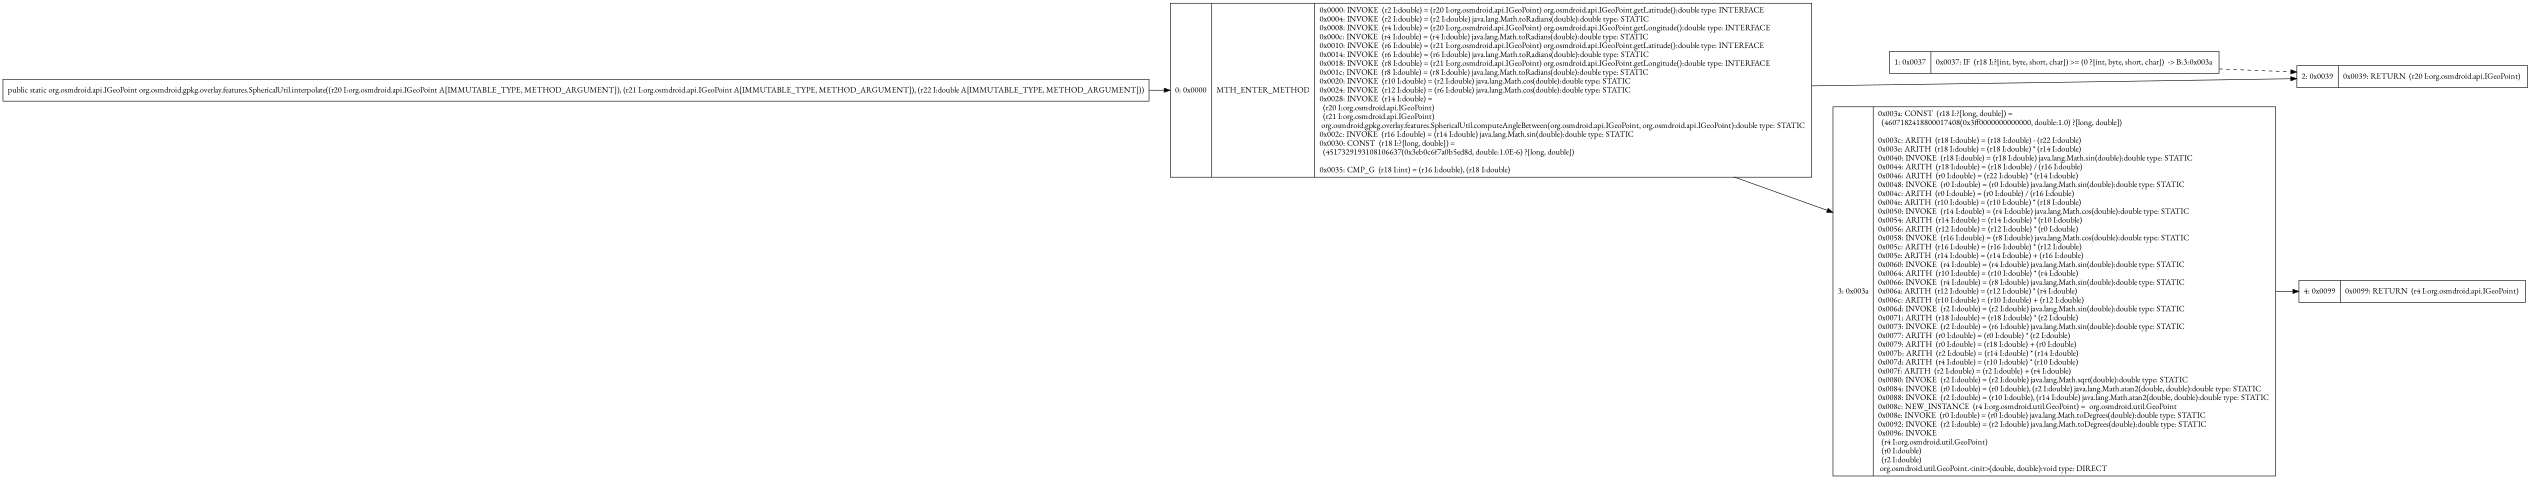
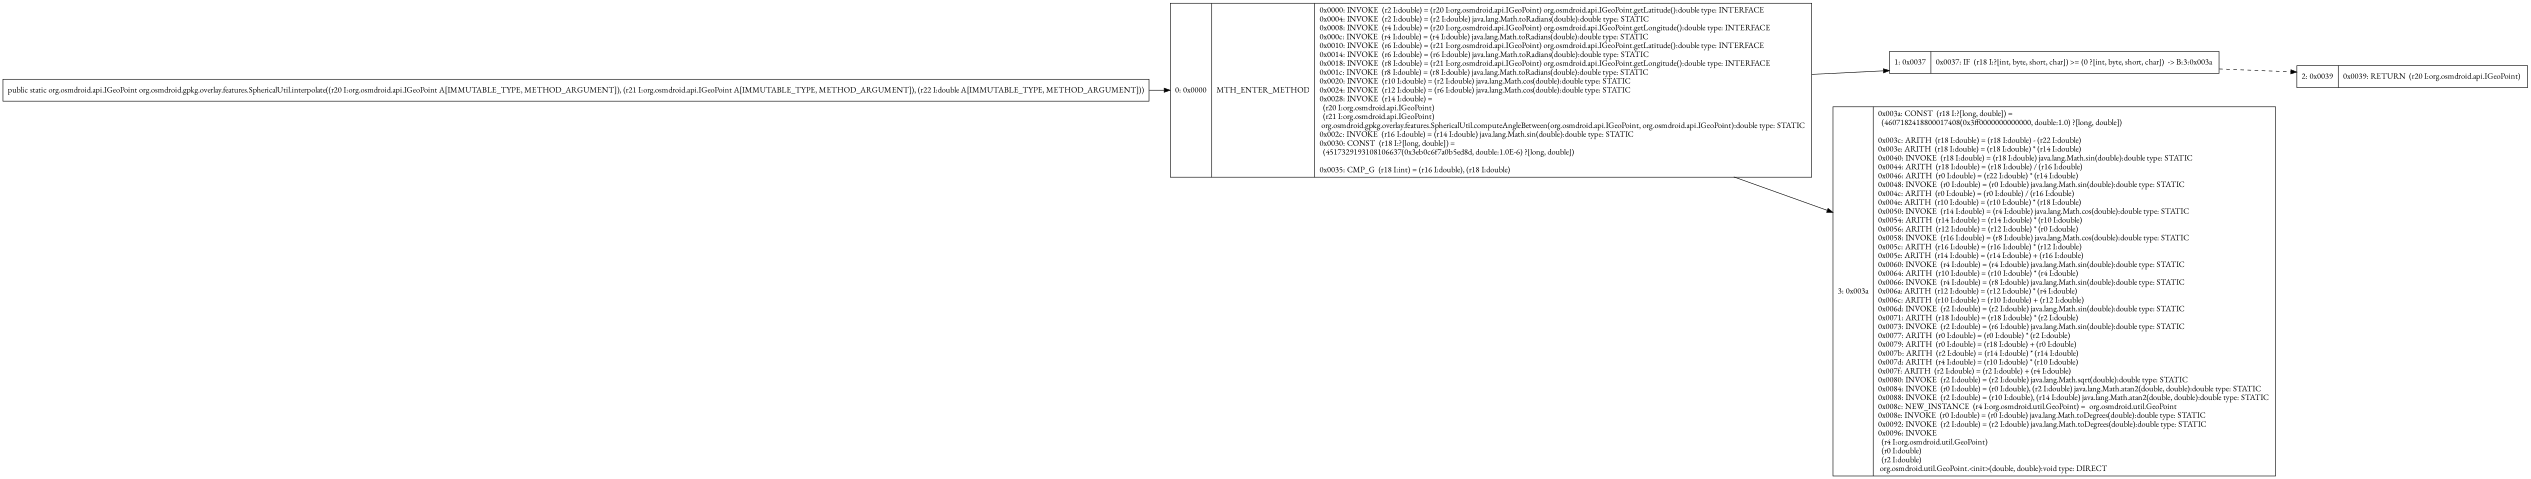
  digraph {
    fontname="EB Garamond"
    rankdir=LR
    node [fontname="EB Garamond" shape=record]
    edge [fontname="EB Garamond"]
    n1 [label="{0\:\ 0x0000|MTH_ENTER_METHOD\l|0x0000: INVOKE  (r2 I:double) = (r20 I:org.osmdroid.api.IGeoPoint) org.osmdroid.api.IGeoPoint.getLatitude():double type: INTERFACE \l0x0004: INVOKE  (r2 I:double) = (r2 I:double) java.lang.Math.toRadians(double):double type: STATIC \l0x0008: INVOKE  (r4 I:double) = (r20 I:org.osmdroid.api.IGeoPoint) org.osmdroid.api.IGeoPoint.getLongitude():double type: INTERFACE \l0x000c: INVOKE  (r4 I:double) = (r4 I:double) java.lang.Math.toRadians(double):double type: STATIC \l0x0010: INVOKE  (r6 I:double) = (r21 I:org.osmdroid.api.IGeoPoint) org.osmdroid.api.IGeoPoint.getLatitude():double type: INTERFACE \l0x0014: INVOKE  (r6 I:double) = (r6 I:double) java.lang.Math.toRadians(double):double type: STATIC \l0x0018: INVOKE  (r8 I:double) = (r21 I:org.osmdroid.api.IGeoPoint) org.osmdroid.api.IGeoPoint.getLongitude():double type: INTERFACE \l0x001c: INVOKE  (r8 I:double) = (r8 I:double) java.lang.Math.toRadians(double):double type: STATIC \l0x0020: INVOKE  (r10 I:double) = (r2 I:double) java.lang.Math.cos(double):double type: STATIC \l0x0024: INVOKE  (r12 I:double) = (r6 I:double) java.lang.Math.cos(double):double type: STATIC \l0x0028: INVOKE  (r14 I:double) = \l  (r20 I:org.osmdroid.api.IGeoPoint)\l  (r21 I:org.osmdroid.api.IGeoPoint)\l org.osmdroid.gpkg.overlay.features.SphericalUtil.computeAngleBetween(org.osmdroid.api.IGeoPoint, org.osmdroid.api.IGeoPoint):double type: STATIC \l0x002c: INVOKE  (r16 I:double) = (r14 I:double) java.lang.Math.sin(double):double type: STATIC \l0x0030: CONST  (r18 I:?[long, double]) = \l  (4517329193108106637(0x3eb0c6f7a0b5ed8d, double:1.0E\-6) ?[long, double])\l \l0x0035: CMP_G  (r18 I:int) = (r16 I:double), (r18 I:double) \l}"]
    n2 [label="{1\:\ 0x0037|0x0037: IF  (r18 I:?[int, byte, short, char]) \>= (0 ?[int, byte, short, char])  \-\> B:3:0x003a \l}"]
    n3 [label="{3\:\ 0x003a|0x003a: CONST  (r18 I:?[long, double]) = \l  (4607182418800017408(0x3ff0000000000000, double:1.0) ?[long, double])\l \l0x003c: ARITH  (r18 I:double) = (r18 I:double) \- (r22 I:double) \l0x003e: ARITH  (r18 I:double) = (r18 I:double) * (r14 I:double) \l0x0040: INVOKE  (r18 I:double) = (r18 I:double) java.lang.Math.sin(double):double type: STATIC \l0x0044: ARITH  (r18 I:double) = (r18 I:double) \/ (r16 I:double) \l0x0046: ARITH  (r0 I:double) = (r22 I:double) * (r14 I:double) \l0x0048: INVOKE  (r0 I:double) = (r0 I:double) java.lang.Math.sin(double):double type: STATIC \l0x004c: ARITH  (r0 I:double) = (r0 I:double) \/ (r16 I:double) \l0x004e: ARITH  (r10 I:double) = (r10 I:double) * (r18 I:double) \l0x0050: INVOKE  (r14 I:double) = (r4 I:double) java.lang.Math.cos(double):double type: STATIC \l0x0054: ARITH  (r14 I:double) = (r14 I:double) * (r10 I:double) \l0x0056: ARITH  (r12 I:double) = (r12 I:double) * (r0 I:double) \l0x0058: INVOKE  (r16 I:double) = (r8 I:double) java.lang.Math.cos(double):double type: STATIC \l0x005c: ARITH  (r16 I:double) = (r16 I:double) * (r12 I:double) \l0x005e: ARITH  (r14 I:double) = (r14 I:double) + (r16 I:double) \l0x0060: INVOKE  (r4 I:double) = (r4 I:double) java.lang.Math.sin(double):double type: STATIC \l0x0064: ARITH  (r10 I:double) = (r10 I:double) * (r4 I:double) \l0x0066: INVOKE  (r4 I:double) = (r8 I:double) java.lang.Math.sin(double):double type: STATIC \l0x006a: ARITH  (r12 I:double) = (r12 I:double) * (r4 I:double) \l0x006c: ARITH  (r10 I:double) = (r10 I:double) + (r12 I:double) \l0x006d: INVOKE  (r2 I:double) = (r2 I:double) java.lang.Math.sin(double):double type: STATIC \l0x0071: ARITH  (r18 I:double) = (r18 I:double) * (r2 I:double) \l0x0073: INVOKE  (r2 I:double) = (r6 I:double) java.lang.Math.sin(double):double type: STATIC \l0x0077: ARITH  (r0 I:double) = (r0 I:double) * (r2 I:double) \l0x0079: ARITH  (r0 I:double) = (r18 I:double) + (r0 I:double) \l0x007b: ARITH  (r2 I:double) = (r14 I:double) * (r14 I:double) \l0x007d: ARITH  (r4 I:double) = (r10 I:double) * (r10 I:double) \l0x007f: ARITH  (r2 I:double) = (r2 I:double) + (r4 I:double) \l0x0080: INVOKE  (r2 I:double) = (r2 I:double) java.lang.Math.sqrt(double):double type: STATIC \l0x0084: INVOKE  (r0 I:double) = (r0 I:double), (r2 I:double) java.lang.Math.atan2(double, double):double type: STATIC \l0x0088: INVOKE  (r2 I:double) = (r10 I:double), (r14 I:double) java.lang.Math.atan2(double, double):double type: STATIC \l0x008c: NEW_INSTANCE  (r4 I:org.osmdroid.util.GeoPoint) =  org.osmdroid.util.GeoPoint \l0x008e: INVOKE  (r0 I:double) = (r0 I:double) java.lang.Math.toDegrees(double):double type: STATIC \l0x0092: INVOKE  (r2 I:double) = (r2 I:double) java.lang.Math.toDegrees(double):double type: STATIC \l0x0096: INVOKE  \l  (r4 I:org.osmdroid.util.GeoPoint)\l  (r0 I:double)\l  (r2 I:double)\l org.osmdroid.util.GeoPoint.\<init\>(double, double):void type: DIRECT \l}"]
    n4 [label="{2\:\ 0x0039|0x0039: RETURN  (r20 I:org.osmdroid.api.IGeoPoint) \l}"]
-   n5 [label="{4\:\ 0x0099|0x0099: RETURN  (r4 I:org.osmdroid.api.IGeoPoint) \l}"]
    n6 [label="{public static org.osmdroid.api.IGeoPoint org.osmdroid.gpkg.overlay.features.SphericalUtil.interpolate((r20 I:org.osmdroid.api.IGeoPoint A[IMMUTABLE_TYPE, METHOD_ARGUMENT]), (r21 I:org.osmdroid.api.IGeoPoint A[IMMUTABLE_TYPE, METHOD_ARGUMENT]), (r22 I:double A[IMMUTABLE_TYPE, METHOD_ARGUMENT])) }"]
-   n1 -> n4
+   n1 -> n2
    n1 -> n3
    n2 -> n4 [style=dashed]
-   n3 -> n5
    n6 -> n1
  }
